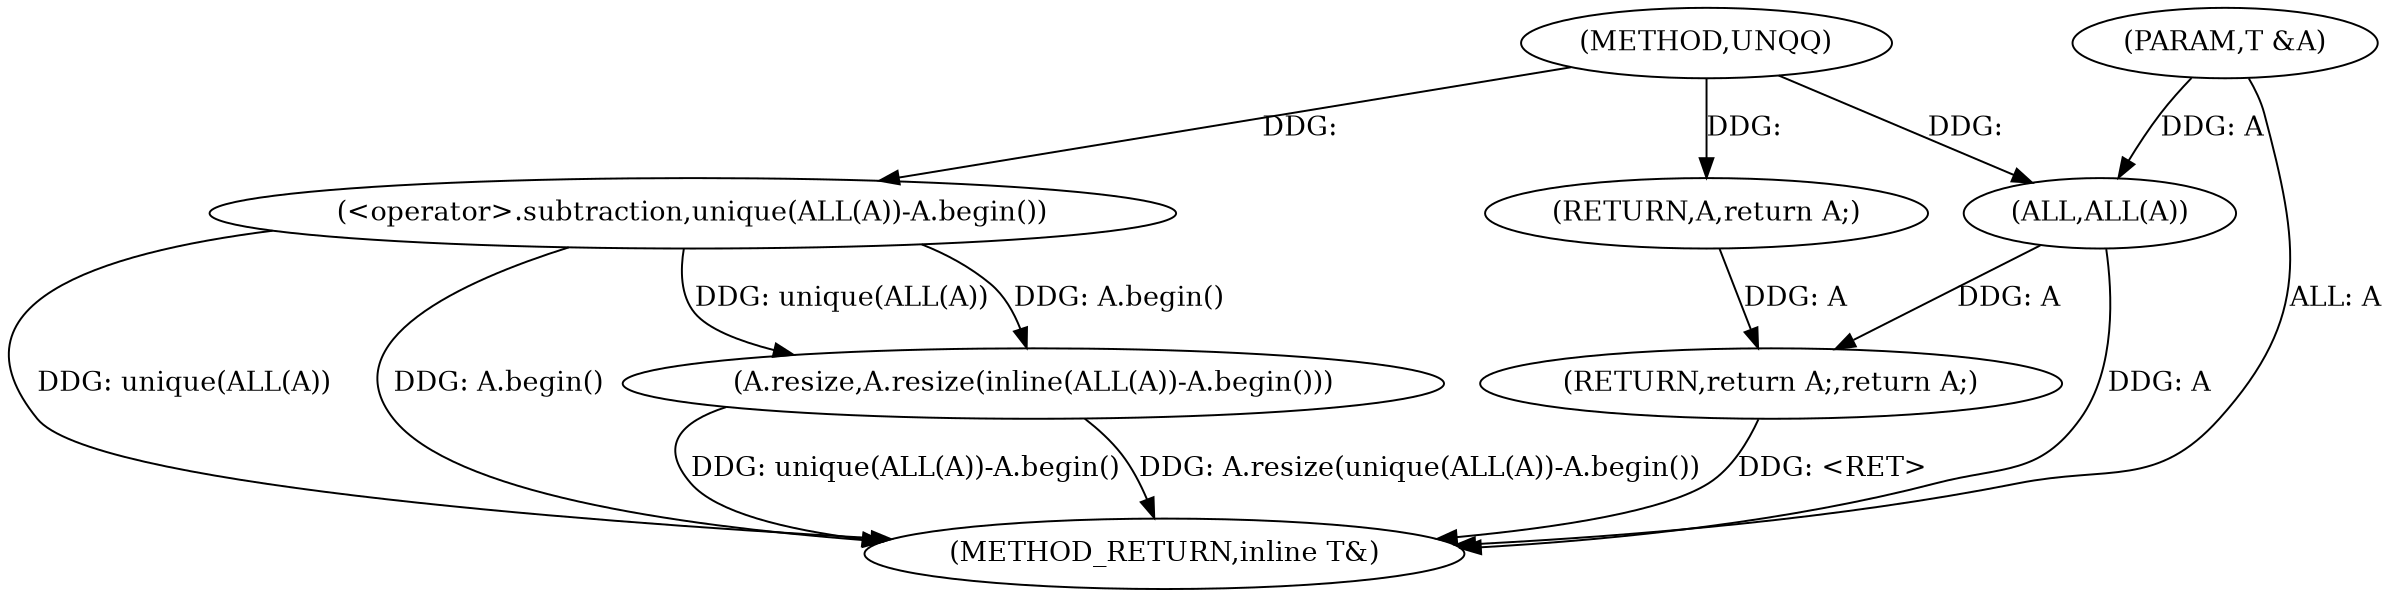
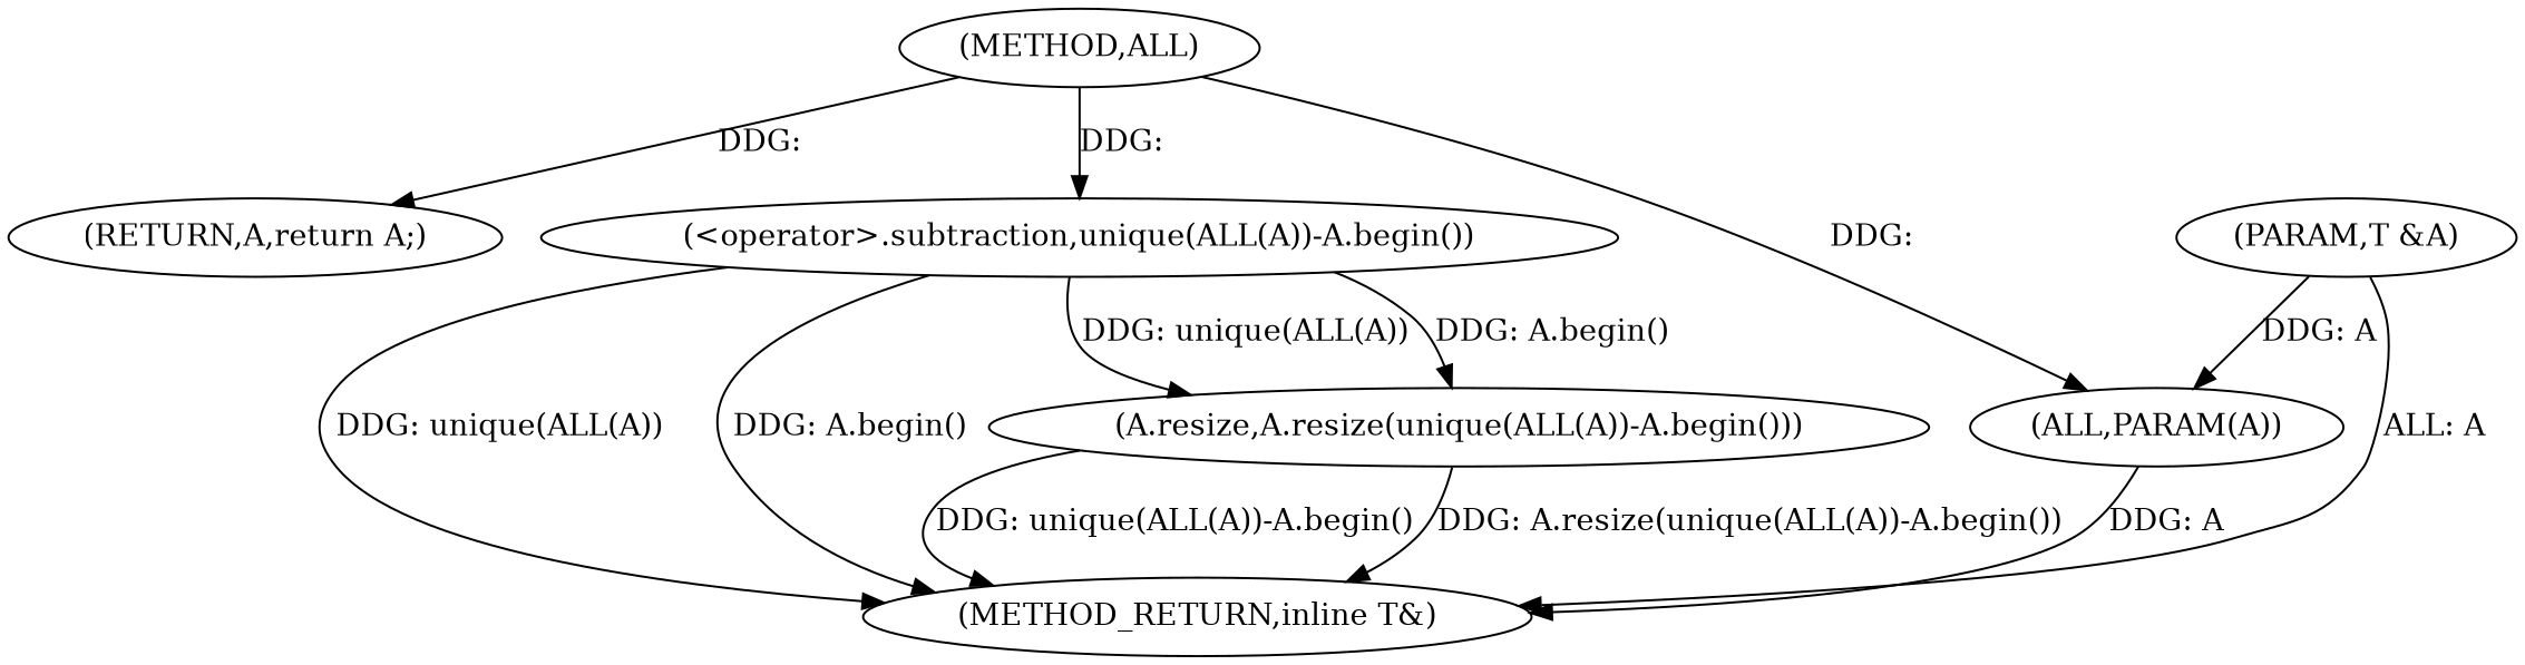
  digraph {
-   n1 [label="(METHOD,UNQQ)"]
+   n1 [label="(METHOD,ALL)"]
    n2 [label="(RETURN,A,return A;)"]
    n3 [label="(<operator>.subtraction,unique(ALL(A))-A.begin())"]
-   n4 [label="(ALL,ALL(A))"]
+   n4 [label="(ALL,PARAM(A))"]
    n5 [label="(PARAM,T &A)"]
    n6 [label="(METHOD_RETURN,inline T&)"]
-   n7 [label="(RETURN,return A;,return A;)"]
-   n8 [label="(A.resize,A.resize(inline(ALL(A))-A.begin()))"]
+   n8 [label="(A.resize,A.resize(unique(ALL(A))-A.begin()))"]
    n1 -> n2 [label="DDG: "]
    n1 -> n3 [label="DDG: "]
    n1 -> n4 [label="DDG: "]
-   n2 -> n7 [label="DDG: A"]
    n3 -> n6 [label="DDG: unique(ALL(A))"]
    n3 -> n6 [label="DDG: A.begin()"]
    n3 -> n8 [label="DDG: unique(ALL(A))"]
    n3 -> n8 [label="DDG: A.begin()"]
    n4 -> n6 [label="DDG: A"]
-   n4 -> n7 [label="DDG: A"]
    n5 -> n4 [label="DDG: A"]
    n5 -> n6 [label="ALL: A"]
-   n7 -> n6 [label="DDG: <RET>"]
    n8 -> n6 [label="DDG: unique(ALL(A))-A.begin()"]
    n8 -> n6 [label="DDG: A.resize(unique(ALL(A))-A.begin())"]
  }
